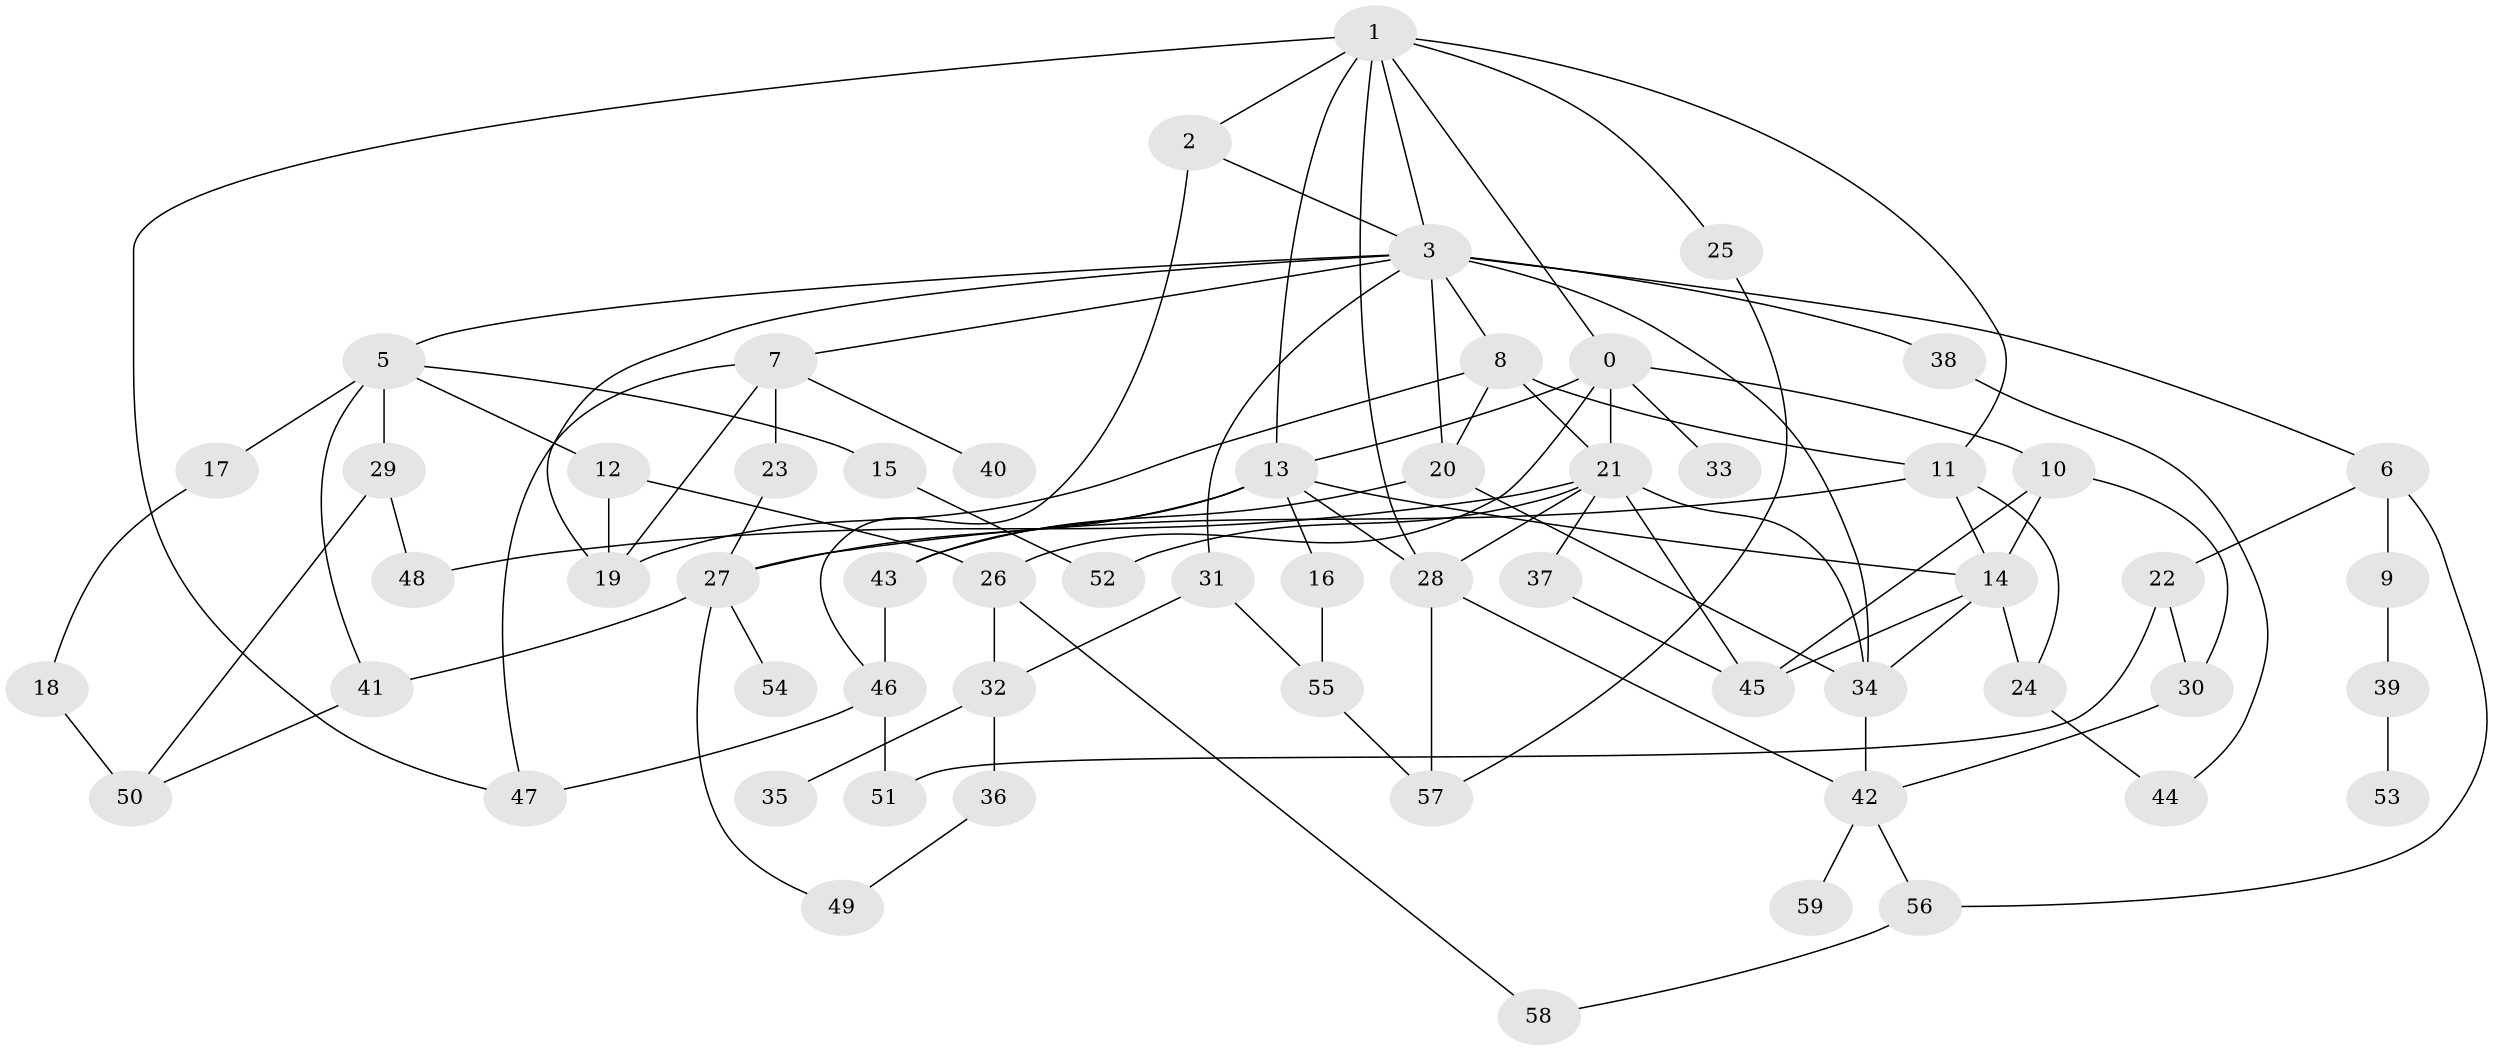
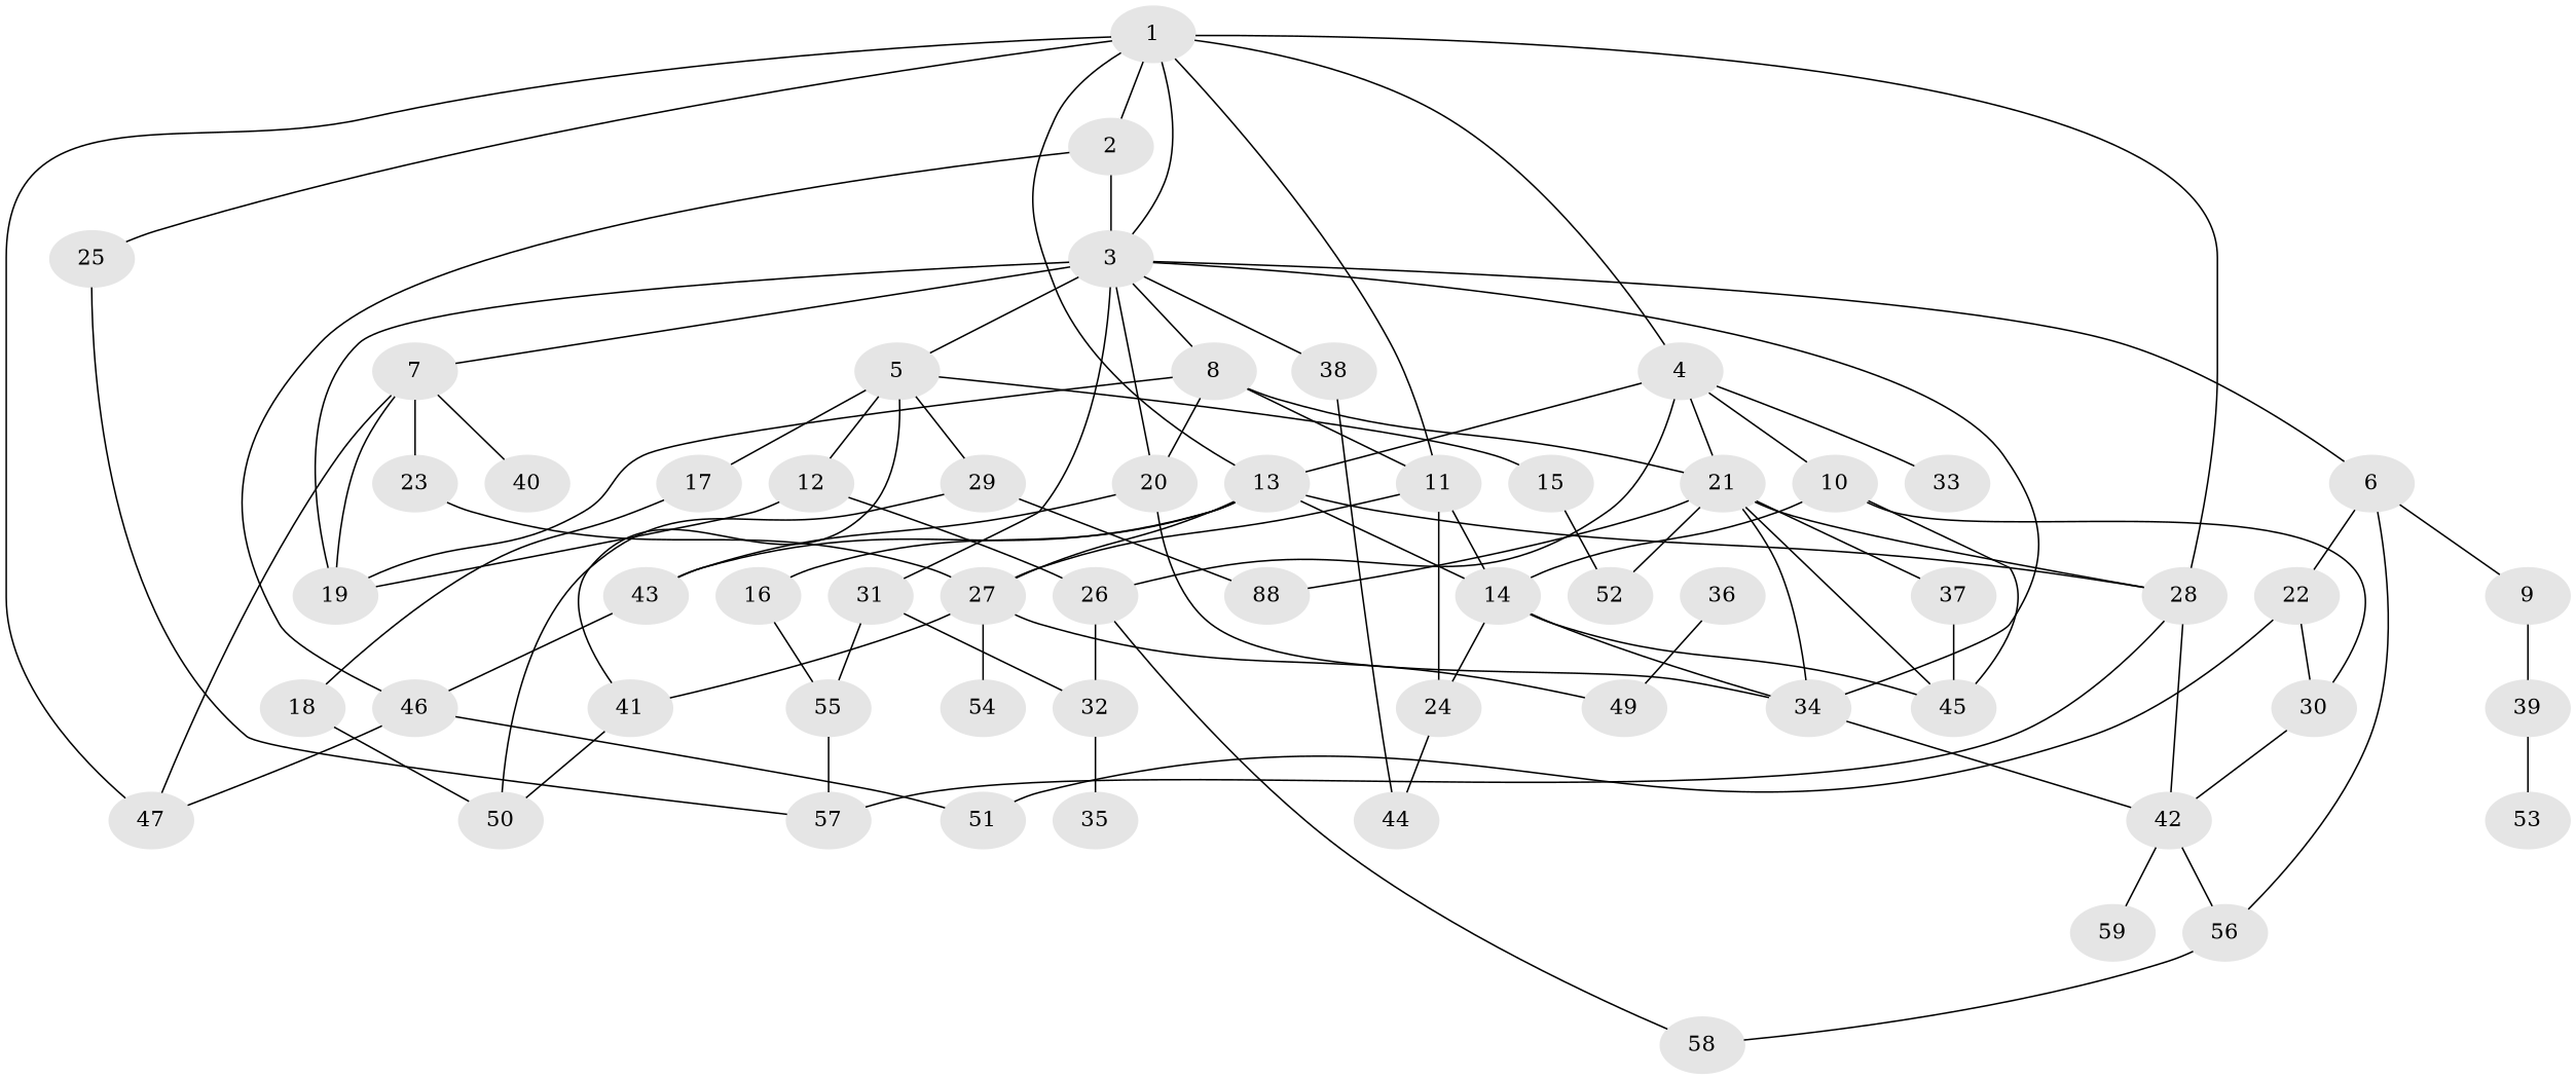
  graph {
    node [color=gray90 style=filled]
    edge [weight=1.0]
    1
    2
    3
-   4 [label=0]
+   4
    11
    13
    25
    28
    47
    46
    5
    6
    7
    8
    19
    20
    31
    34
    38
    10
    21
    26
    33
    14
    24
    27
    16
    43
    57
    42
    51
    12
    15
    17
    29
    41
    9
    22
    56
    23
    40
    55
    32
    44
    30
    45
    52
    37
-   48
+   48 [label=88]
    58
    18
    50
    39
    53
    49
    54
    35
    36
    59
    1 -- 2
    1 -- 3
    1 -- 4
    1 -- 11
    1 -- 13
    1 -- 25
    1 -- 28
    1 -- 47
    2 -- 3 [weight=3.0]
    2 -- 46
    3 -- 5
    3 -- 6
    3 -- 7
    3 -- 8
    3 -- 19
    3 -- 20
    3 -- 31
    3 -- 34
    3 -- 38
    4 -- 13
    4 -- 10
    4 -- 21
    4 -- 26
    4 -- 33
    11 -- 14
    11 -- 24
    11 -- 27
    13 -- 28
    13 -- 14 [weight=2.0]
    13 -- 27
    13 -- 16
    13 -- 43
    25 -- 57
    28 -- 57
    28 -- 42
    46 -- 47
    46 -- 51
    5 -- 12 [weight=2.0]
    5 -- 15
    5 -- 17
    5 -- 29
    5 -- 41
    6 -- 9
    6 -- 22
    6 -- 56
    7 -- 47
    7 -- 19
    7 -- 23
    7 -- 40
    8 -- 11
    8 -- 19
    8 -- 20
    8 -- 21
    20 -- 34
    20 -- 43
    31 -- 55
    31 -- 32
    34 -- 42
    38 -- 44
    10 -- 14 [weight=2.0]
    10 -- 30
    10 -- 45
    21 -- 28
    21 -- 34
    21 -- 45
    21 -- 52
    21 -- 37
    21 -- 48
    26 -- 32
    26 -- 58
    14 -- 34
    14 -- 24
    14 -- 45
    24 -- 44
    27 -- 41 [weight=2.0]
    27 -- 49
    27 -- 54
    16 -- 55
    43 -- 46
    42 -- 56
    42 -- 59
    12 -- 19
    12 -- 26
    15 -- 52
    17 -- 18
    29 -- 48
    29 -- 50
    41 -- 50
    9 -- 39
    22 -- 51
    22 -- 30
    56 -- 58
    23 -- 27
    55 -- 57
    32 -- 35
-   32 -- 36
    30 -- 42
    37 -- 45 [weight=2.0]
    18 -- 50
    39 -- 53
    36 -- 49
  }
